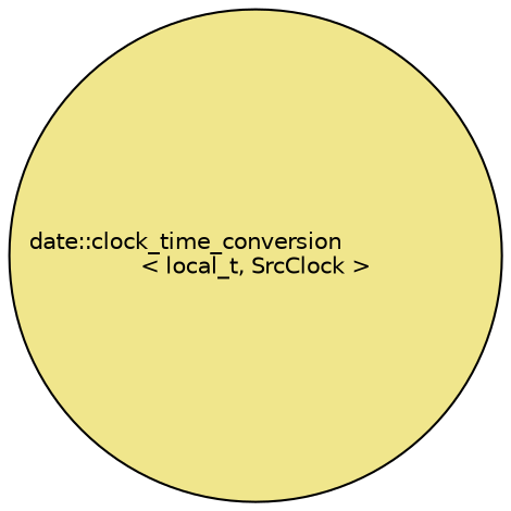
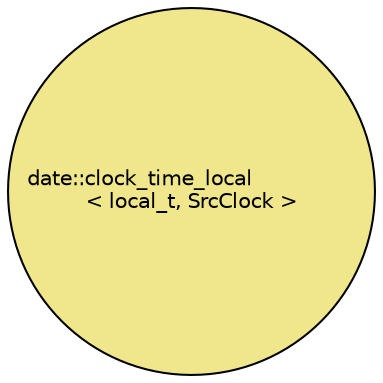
  digraph {
    rankdir=TB
-   n1 [color=black fillcolor=khaki fontname=Helvetica fontsize=10 height=0.2 label="date::clock_time_conversion\l\< local_t, SrcClock \>" shape=circle style=filled width=0.4]
+   n1 [color=black fillcolor=khaki fontname=Helvetica fontsize=10 height=0.2 label="date::clock_time_local\l\< local_t, SrcClock \>" shape=circle style=filled width=0.4]
  }
